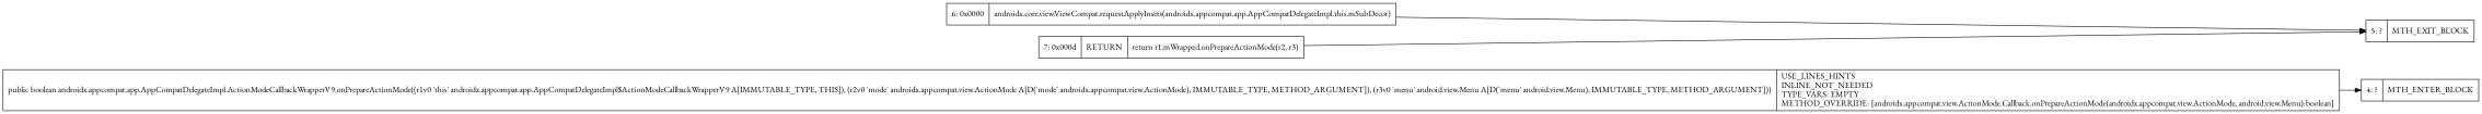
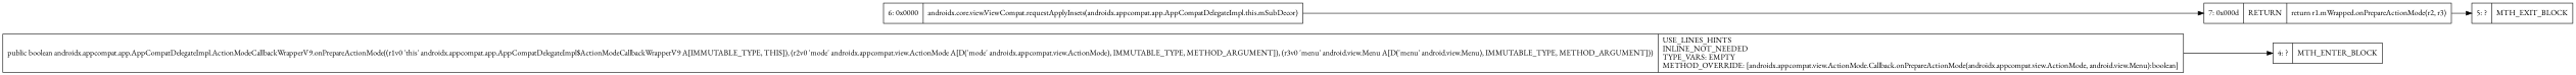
  digraph {
    fontname="EB Garamond"
    rankdir=LR
    node [fontname="EB Garamond" shape=record]
    edge [fontname="EB Garamond"]
    n1 [label="{4\:\ ?|MTH_ENTER_BLOCK\l}"]
    n2 [label="{6\:\ 0x0000|androidx.core.view.ViewCompat.requestApplyInsets(androidx.appcompat.app.AppCompatDelegateImpl.this.mSubDecor)\l}"]
    n3 [label="{7\:\ 0x000d|RETURN\l|return r1.mWrapped.onPrepareActionMode(r2, r3)\l}"]
    n4 [label="{5\:\ ?|MTH_EXIT_BLOCK\l}"]
    n5 [label="{public boolean androidx.appcompat.app.AppCompatDelegateImpl.ActionModeCallbackWrapperV9.onPrepareActionMode((r1v0 'this' androidx.appcompat.app.AppCompatDelegateImpl$ActionModeCallbackWrapperV9 A[IMMUTABLE_TYPE, THIS]), (r2v0 'mode' androidx.appcompat.view.ActionMode A[D('mode' androidx.appcompat.view.ActionMode), IMMUTABLE_TYPE, METHOD_ARGUMENT]), (r3v0 'menu' android.view.Menu A[D('menu' android.view.Menu), IMMUTABLE_TYPE, METHOD_ARGUMENT]))  | USE_LINES_HINTS\lINLINE_NOT_NEEDED\lTYPE_VARS: EMPTY\lMETHOD_OVERRIDE: [androidx.appcompat.view.ActionMode.Callback.onPrepareActionMode(androidx.appcompat.view.ActionMode, android.view.Menu):boolean]\l}"]
-   n2 -> n4
+   n2 -> n3
    n3 -> n4
    n5 -> n1
  }
